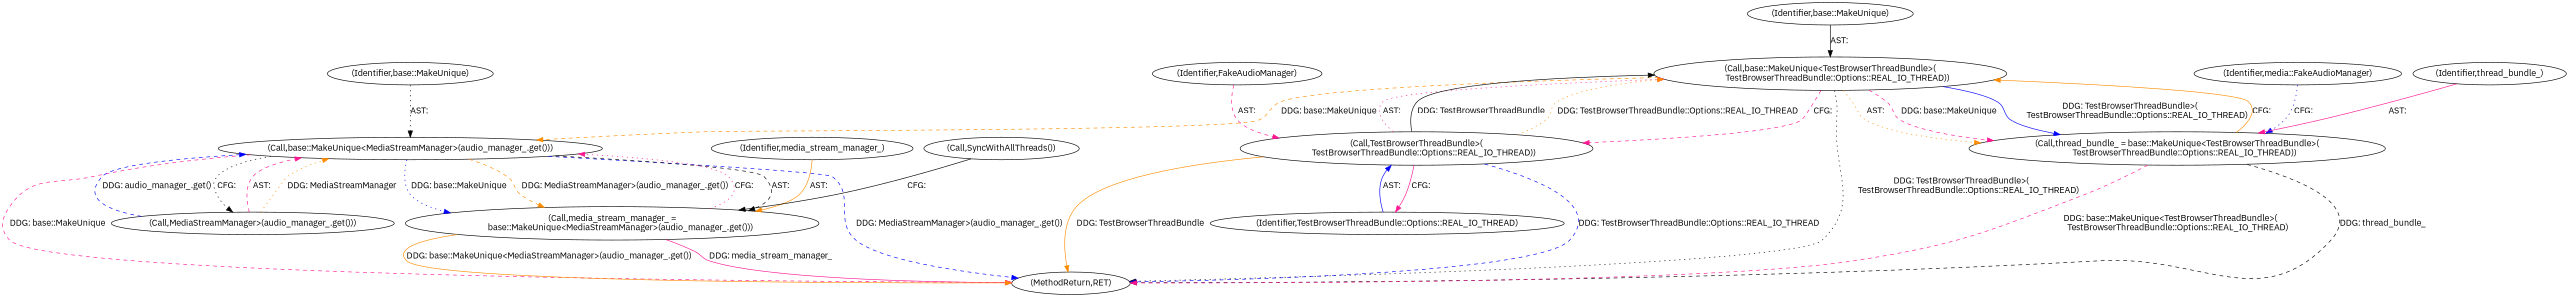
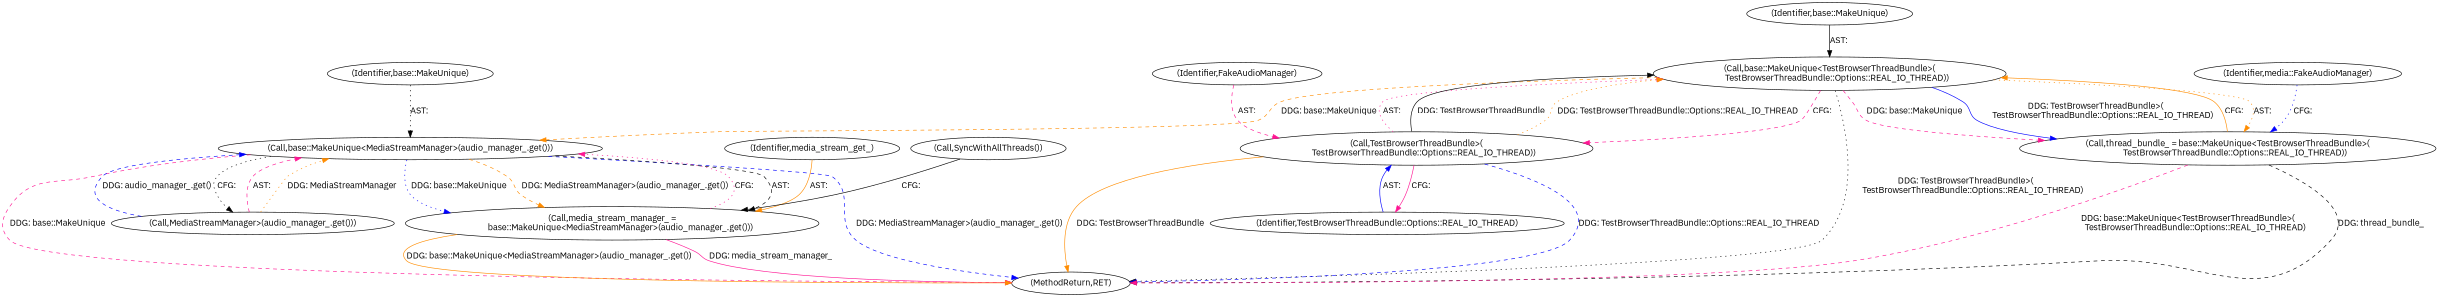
  digraph {
    fontname="IBM Plex Sans"
    node [fontname="IBM Plex Sans"]
    edge [color=deeppink fontname="IBM Plex Sans" style=dashed]
    n1 [label="(Call,base::MakeUnique<TestBrowserThreadBundle>(\n        TestBrowserThreadBundle::Options::REAL_IO_THREAD))"]
    n2 [label="(Call,TestBrowserThreadBundle>(\n        TestBrowserThreadBundle::Options::REAL_IO_THREAD))"]
    n3 [label="(Call,thread_bundle_ = base::MakeUnique<TestBrowserThreadBundle>(\n        TestBrowserThreadBundle::Options::REAL_IO_THREAD))"]
    n4 [label="(Call,base::MakeUnique<MediaStreamManager>(audio_manager_.get()))"]
    n5 [label="(MethodReturn,RET)"]
    n6 [label="(Identifier,TestBrowserThreadBundle::Options::REAL_IO_THREAD)"]
    n7 [label="(Call,media_stream_manager_ =\n         base::MakeUnique<MediaStreamManager>(audio_manager_.get()))"]
    n8 [label="(Call,MediaStreamManager>(audio_manager_.get()))"]
    n9 [label="(Identifier,FakeAudioManager)"]
    n10 [label="(Identifier,media::FakeAudioManager)"]
    n11 [label="(Identifier,base::MakeUnique)"]
-   n12 [label="(Identifier,media_stream_manager_)"]
-   n13 [label="(Identifier,thread_bundle_)"]
+   n12 [label="(Identifier,media_stream_get_)"]
    n14 [label="(Call,SyncWithAllThreads())"]
    n15 [label="(Identifier,base::MakeUnique)"]
    n1 -> n2 [label="CFG: "]
    n1 -> n3 [color=darkorange label="AST: " style=dotted]
    n1 -> n3 [label="DDG: base::MakeUnique"]
    n1 -> n3 [color=blue label="DDG: TestBrowserThreadBundle>(\n        TestBrowserThreadBundle::Options::REAL_IO_THREAD)" style=solid]
    n1 -> n4 [color=darkorange label="DDG: base::MakeUnique"]
    n1 -> n5 [color=black label="DDG: TestBrowserThreadBundle>(\n        TestBrowserThreadBundle::Options::REAL_IO_THREAD)" style=dotted]
    n2 -> n1 [label="AST: " style=dotted]
    n2 -> n1 [color=black label="DDG: TestBrowserThreadBundle" style=solid]
    n2 -> n1 [color=darkorange label="DDG: TestBrowserThreadBundle::Options::REAL_IO_THREAD" style=dotted]
    n2 -> n5 [color=blue label="DDG: TestBrowserThreadBundle::Options::REAL_IO_THREAD"]
    n2 -> n5 [color=darkorange label="DDG: TestBrowserThreadBundle" style=solid]
    n2 -> n6 [label="CFG: " style=solid]
    n3 -> n1 [color=darkorange label="CFG: " style=solid]
    n3 -> n5 [color=black label="DDG: thread_bundle_"]
    n3 -> n5 [label="DDG: base::MakeUnique<TestBrowserThreadBundle>(\n        TestBrowserThreadBundle::Options::REAL_IO_THREAD)"]
    n4 -> n5 [color=blue label="DDG: MediaStreamManager>(audio_manager_.get())"]
    n4 -> n5 [label="DDG: base::MakeUnique"]
    n4 -> n7 [color=black label="AST: "]
    n4 -> n7 [color=blue label="DDG: base::MakeUnique" style=dotted]
    n4 -> n7 [color=darkorange label="DDG: MediaStreamManager>(audio_manager_.get())"]
    n4 -> n8 [color=black label="CFG: " style=dotted]
    n6 -> n2 [color=blue label="AST: " style=solid]
    n7 -> n4 [label="CFG: " style=dotted]
    n7 -> n5 [label="DDG: media_stream_manager_" style=solid]
    n7 -> n5 [color=darkorange label="DDG: base::MakeUnique<MediaStreamManager>(audio_manager_.get())" style=solid]
    n8 -> n4 [label="AST: "]
    n8 -> n4 [color=darkorange label="DDG: MediaStreamManager" style=dotted]
    n8 -> n4 [color=blue label="DDG: audio_manager_.get()"]
    n9 -> n2 [label="AST: "]
    n10 -> n3 [color=blue label="CFG: " style=dotted]
    n11 -> n4 [color=black label="AST: " style=dotted]
    n12 -> n7 [color=darkorange label="AST: " style=solid]
-   n13 -> n3 [label="AST: " style=solid]
    n14 -> n7 [color=black label="CFG: " style=solid]
    n15 -> n1 [color=black label="AST: " style=solid]
  }
